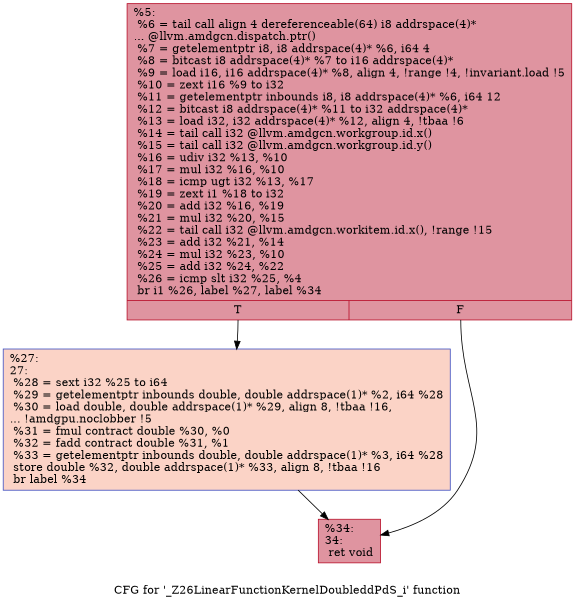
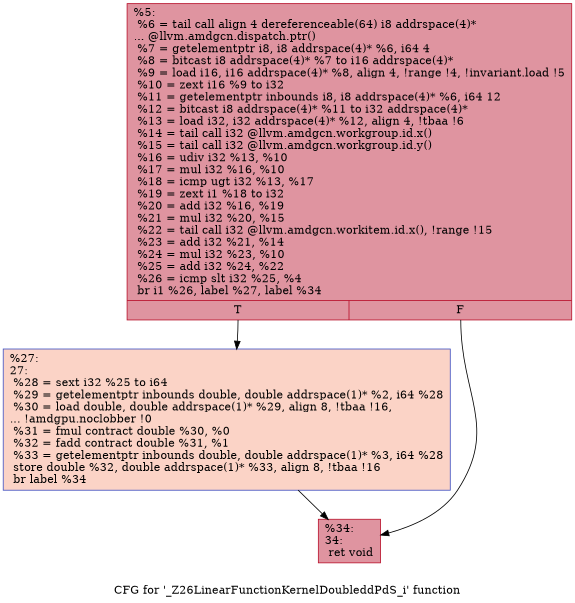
  digraph {
    label="CFG for '_Z26LinearFunctionKernelDoubleddPdS_i' function"
    node [color="#b70d28ff" fillcolor="#b70d2870" shape=record style=filled]
    n1 [label="{%5:\l  %6 = tail call align 4 dereferenceable(64) i8 addrspace(4)*\l... @llvm.amdgcn.dispatch.ptr()\l  %7 = getelementptr i8, i8 addrspace(4)* %6, i64 4\l  %8 = bitcast i8 addrspace(4)* %7 to i16 addrspace(4)*\l  %9 = load i16, i16 addrspace(4)* %8, align 4, !range !4, !invariant.load !5\l  %10 = zext i16 %9 to i32\l  %11 = getelementptr inbounds i8, i8 addrspace(4)* %6, i64 12\l  %12 = bitcast i8 addrspace(4)* %11 to i32 addrspace(4)*\l  %13 = load i32, i32 addrspace(4)* %12, align 4, !tbaa !6\l  %14 = tail call i32 @llvm.amdgcn.workgroup.id.x()\l  %15 = tail call i32 @llvm.amdgcn.workgroup.id.y()\l  %16 = udiv i32 %13, %10\l  %17 = mul i32 %16, %10\l  %18 = icmp ugt i32 %13, %17\l  %19 = zext i1 %18 to i32\l  %20 = add i32 %16, %19\l  %21 = mul i32 %20, %15\l  %22 = tail call i32 @llvm.amdgcn.workitem.id.x(), !range !15\l  %23 = add i32 %21, %14\l  %24 = mul i32 %23, %10\l  %25 = add i32 %24, %22\l  %26 = icmp slt i32 %25, %4\l  br i1 %26, label %27, label %34\l|{<s0>T|<s1>F}}"]
-   n2 [color="#3d50c3ff" fillcolor="#f59c7d70" label="{%27:\l27:                                               \l  %28 = sext i32 %25 to i64\l  %29 = getelementptr inbounds double, double addrspace(1)* %2, i64 %28\l  %30 = load double, double addrspace(1)* %29, align 8, !tbaa !16,\l... !amdgpu.noclobber !5\l  %31 = fmul contract double %30, %0\l  %32 = fadd contract double %31, %1\l  %33 = getelementptr inbounds double, double addrspace(1)* %3, i64 %28\l  store double %32, double addrspace(1)* %33, align 8, !tbaa !16\l  br label %34\l}"]
+   n2 [color="#3d50c3ff" fillcolor="#f59c7d70" label="{%27:\l27:                                               \l  %28 = sext i32 %25 to i64\l  %29 = getelementptr inbounds double, double addrspace(1)* %2, i64 %28\l  %30 = load double, double addrspace(1)* %29, align 8, !tbaa !16,\l... !amdgpu.noclobber !0\l  %31 = fmul contract double %30, %0\l  %32 = fadd contract double %31, %1\l  %33 = getelementptr inbounds double, double addrspace(1)* %3, i64 %28\l  store double %32, double addrspace(1)* %33, align 8, !tbaa !16\l  br label %34\l}"]
    n3 [label="{%34:\l34:                                               \l  ret void\l}"]
    n1 -> n2 [tailport=s0]
    n1 -> n3 [tailport=s1]
    n2 -> n3
  }
